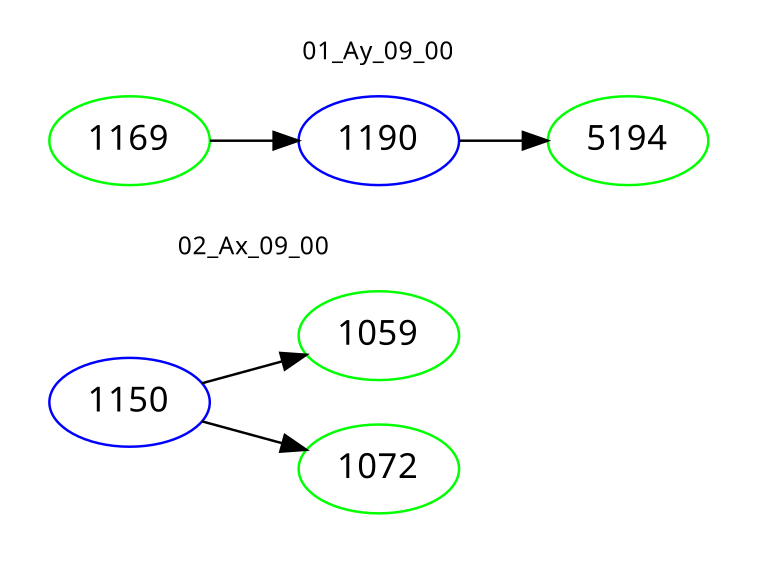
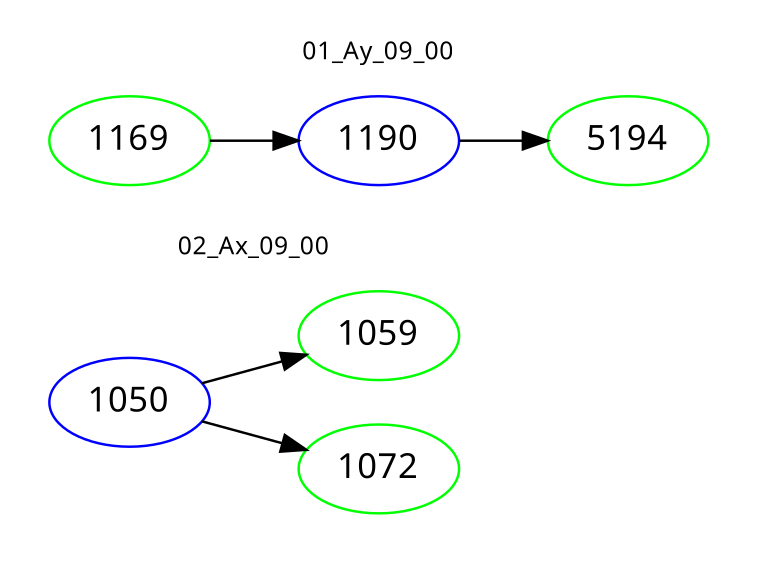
  digraph {
    fontname="Noto Sans"
    rankdir=LR
    node [color=green fontname="Noto Sans"]
    edge [color=black fontname="Noto Sans"]
-   n1 [color=blue label=1150]
+   n1 [color=blue label=1050]
    n2 [label=1072]
    n3 [label=1059]
    n4 [color=blue label=1190]
    n5 [label=1169]
    n6 [label=5194]
    subgraph cluster_1 {
      color=white
      fontsize=10
      label="02_Ax_09_00"
      n1
      n2
      n3
    }
    subgraph cluster_2 {
      color=white
      fontsize=10
      label="01_Ay_09_00"
      n4
      n5
      n6
    }
    n1 -> n2
    n1 -> n3
    n4 -> n6
    n5 -> n4
  }
